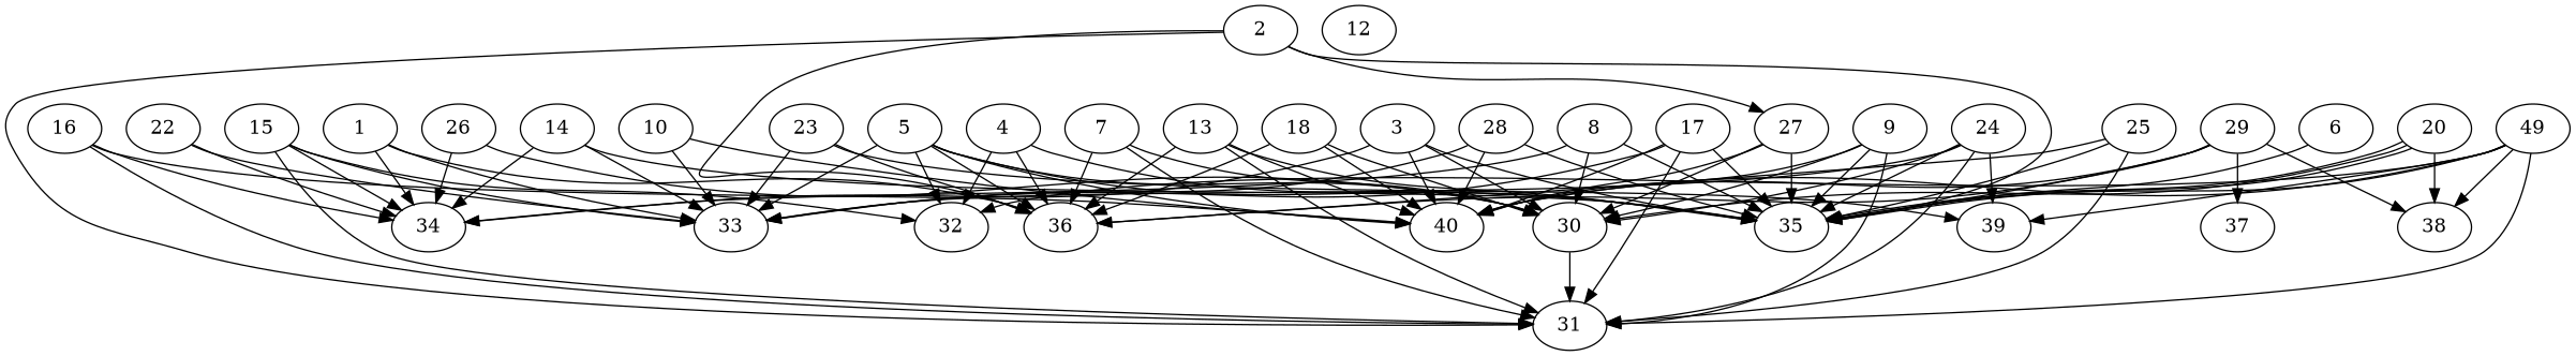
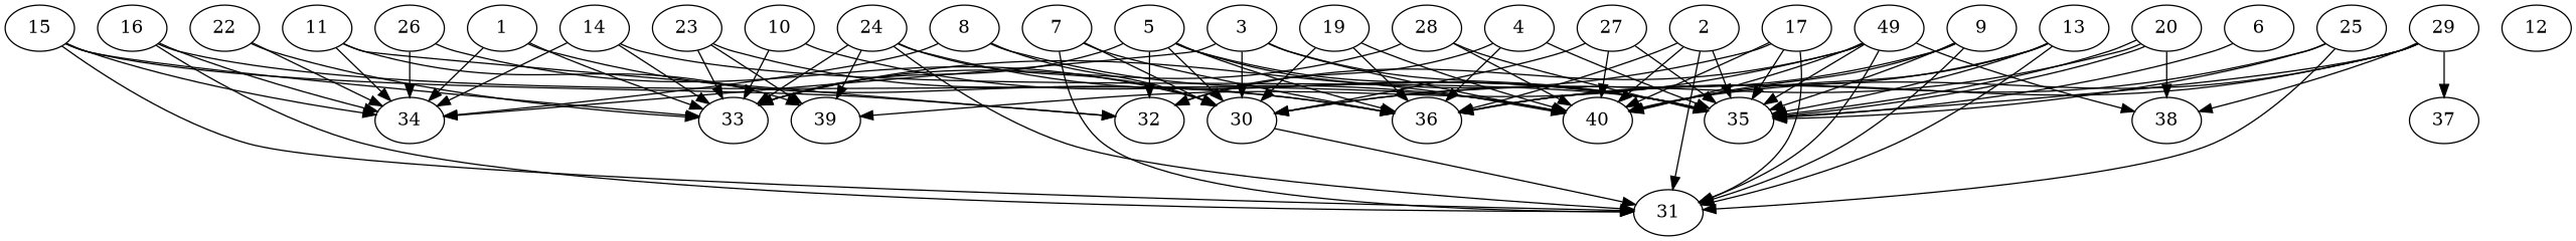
  digraph {
    node [alpha=0.17]
    1 [alpha=0.11 expect_size=11281408]
    33 [alpha=0.08 expect_size=49435648]
    34 [alpha=0.15 expect_size=46986240]
    36 [alpha=0.06 expect_size=41780224]
    2 [expect_size=28975104]
    31 [alpha=0.06 expect_size=33844224]
    35 [alpha=0.03 expect_size=6119424]
    40 [alpha=0.14 expect_size=9083904]
    3 [expect_size=23219200]
    30 [expect_size=21279744]
    38 [alpha=0.10 expect_size=45425664]
    4 [alpha=0.11 expect_size=46305280]
    32 [alpha=0.10 expect_size=19590144]
    5 [alpha=0.13 expect_size=25816064]
    6 [alpha=0.07 expect_size=38302720]
    7 [alpha=0.15 expect_size=33475584]
    8 [alpha=0.09 expect_size=33984512]
    9 [alpha=0.06 expect_size=35534848]
    10 [alpha=0.19 expect_size=5327872]
+   11 [alpha=0.19 expect_size=17183744]
    39 [alpha=0.16 expect_size=23198720]
    12 [alpha=0.16 expect_size=42742784]
    13 [alpha=0.05 expect_size=35737600]
    14 [expect_size=28896256]
    15 [expect_size=7216128]
    16 [alpha=0.09 expect_size=38628352]
    17 [alpha=0.01 expect_size=8629248]
-   18 [alpha=0.15 expect_size=45084672]
+   18 [alpha=0.15 expect_size=45084672 label=19]
    n29 [alpha=0.19 expect_size=18240512 label=49]
    20 [alpha=0.05 expect_size=31301632]
    22 [alpha=0.13 expect_size=25438208]
    23 [alpha=0.19 expect_size=15942656]
    24 [alpha=0.03 expect_size=26721280]
    25 [alpha=0.15 expect_size=19193856]
    26 [alpha=0.02 expect_size=11748352]
    27 [alpha=0.20 expect_size=33509376]
    28 [alpha=0.11 expect_size=35137536]
    29 [alpha=0.14 expect_size=23044096]
    37 [alpha=0.10 expect_size=45471744]
    1 -> 33
    1 -> 34
    1 -> 36
    2 -> 36
    2 -> 31
    2 -> 35
-   2 -> 27
+   2 -> 40
    3 -> 34
    3 -> 35
    3 -> 40
    3 -> 30
    30 -> 31
    4 -> 36
    4 -> 35
    4 -> 32
    5 -> 33
    5 -> 36
    5 -> 35
    5 -> 40
    5 -> 30
    5 -> 32
    6 -> 35
    7 -> 36
    7 -> 31
    7 -> 30
    8 -> 34
    8 -> 35
    8 -> 30
    9 -> 31
    9 -> 35
    9 -> 40
    9 -> 30
    10 -> 33
    10 -> 40
+   11 -> 34
+   11 -> 32
+   11 -> 39
    13 -> 36
    13 -> 31
    13 -> 35
    13 -> 40
    14 -> 33
    14 -> 34
    14 -> 35
    15 -> 33
    15 -> 34
    15 -> 31
    15 -> 32
    16 -> 34
    16 -> 31
    16 -> 40
    17 -> 33
    17 -> 31
    17 -> 35
    17 -> 40
    18 -> 36
    18 -> 40
    18 -> 30
    n29 -> 31
    n29 -> 35
    n29 -> 40
    n29 -> 38
    n29 -> 32
    n29 -> 39
    20 -> 35
    20 -> 35
    20 -> 30
    20 -> 38
    22 -> 33
    22 -> 34
    23 -> 33
    23 -> 36
    23 -> 39
    24 -> 33
    24 -> 31
    24 -> 35
    24 -> 30
    24 -> 39
    25 -> 36
    25 -> 31
    25 -> 35
    26 -> 34
    26 -> 30
    27 -> 35
    27 -> 40
    27 -> 30
    28 -> 33
    28 -> 35
    28 -> 40
    29 -> 36
    29 -> 35
    29 -> 40
    29 -> 38
    29 -> 37
  }
